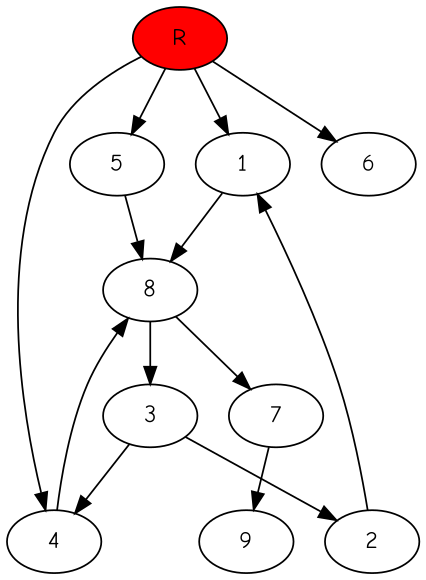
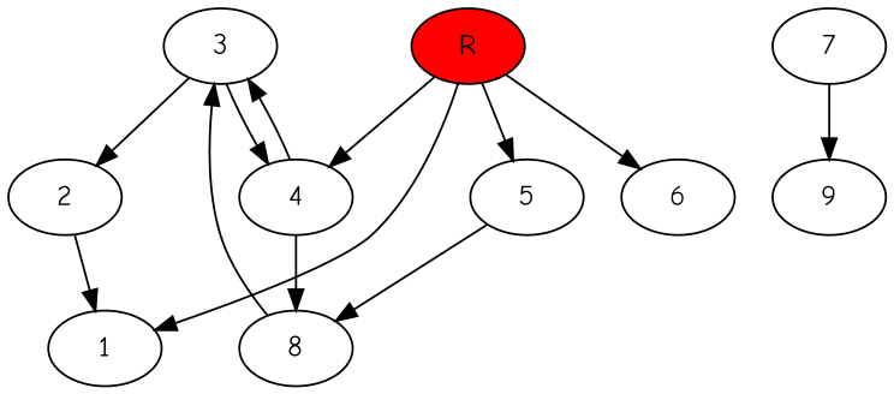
  digraph {
    fontname="Comic Neue"
    node [fontname="Comic Neue"]
    edge [fontname="Comic Neue"]
    1
    8
    3
    7
    2
    4
    5
    9
    R [fillcolor="#ff0000" style=filled]
    6
-   1 -> 8
    8 -> 3
-   8 -> 7
    3 -> 2
    3 -> 4
    7 -> 9
    2 -> 1
    4 -> 8
+   4 -> 3
    5 -> 8
    R -> 1
    R -> 4
    R -> 5
    R -> 6
  }
